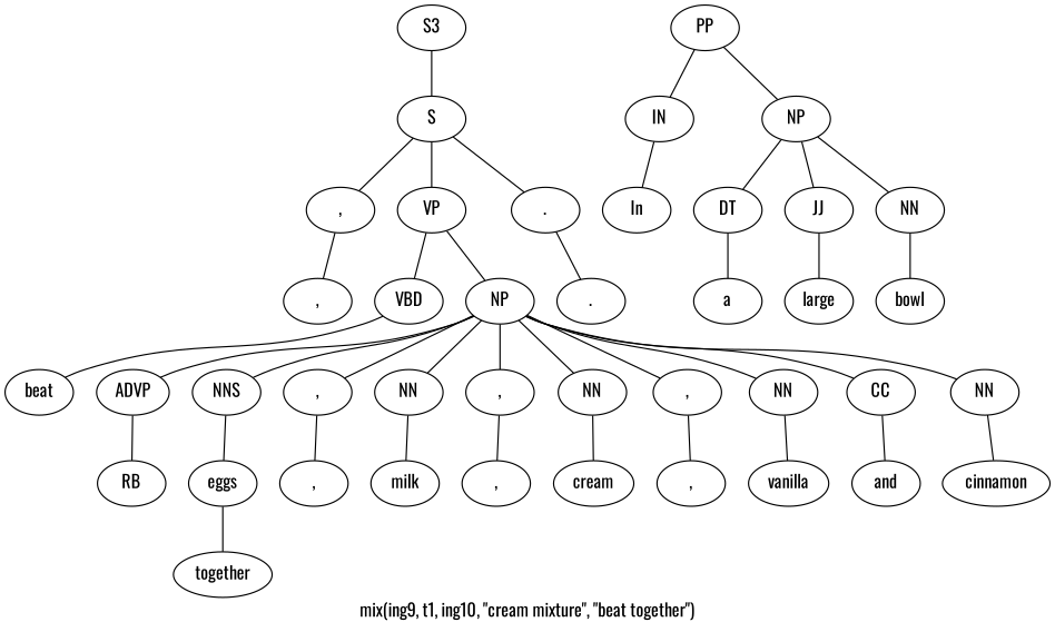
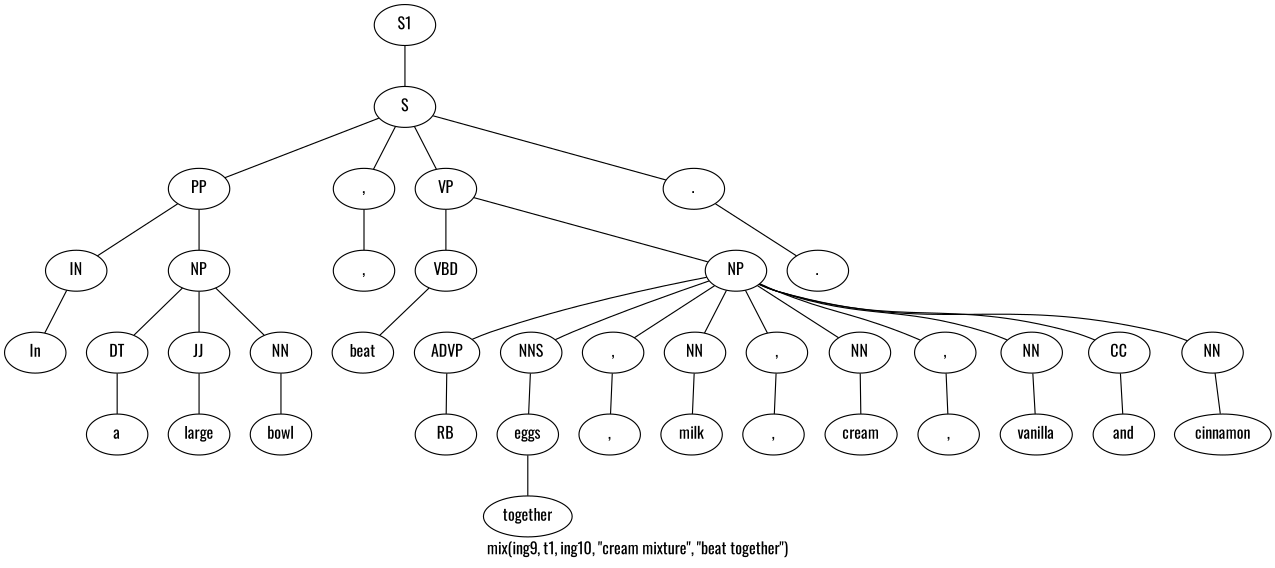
  graph {
    fontname=Oswald
    label="mix(ing9, t1, ing10, \"cream mixture\", \"beat together\")"
    node [fontname=Oswald]
    edge [fontname=Oswald]
-   n1 [label=S3]
+   n1 [label=S1]
    n2 [label=S]
    n3 [label=PP]
    n4 [label=","]
    n5 [label=VP]
    n6 [label="."]
    n7 [label=IN]
    n8 [label=NP]
    n9 [label=","]
    n10 [label=VBD]
    n11 [label=NP]
    n12 [label="."]
    n13 [label=In]
    n14 [label=DT]
    n15 [label=JJ]
    n16 [label=NN]
    n17 [label=a]
    n18 [label=large]
    n19 [label=bowl]
    n20 [label=beat]
    n21 [label=ADVP]
    n22 [label=NNS]
    n23 [label=","]
    n24 [label=NN]
    n25 [label=","]
    n26 [label=NN]
    n27 [label=","]
    n28 [label=NN]
    n29 [label=CC]
    n30 [label=NN]
    n31 [label=RB]
    n32 [label=eggs]
    n33 [label=","]
    n34 [label=milk]
    n35 [label=","]
    n36 [label=cream]
    n37 [label=","]
    n38 [label=vanilla]
    n39 [label=and]
    n40 [label=cinnamon]
    n41 [label=together]
    n1 -- n2
+   n2 -- n3
    n2 -- n4
    n2 -- n5
    n2 -- n6
    n3 -- n7
    n3 -- n8
    n4 -- n9
    n5 -- n10
    n5 -- n11
    n6 -- n12
    n7 -- n13
    n8 -- n14
    n8 -- n15
    n8 -- n16
    n10 -- n20
    n11 -- n21
    n11 -- n22
    n11 -- n23
    n11 -- n24
    n11 -- n25
    n11 -- n26
    n11 -- n27
    n11 -- n28
    n11 -- n29
    n11 -- n30
    n14 -- n17
    n15 -- n18
    n16 -- n19
    n21 -- n31
    n22 -- n32
    n23 -- n33
    n24 -- n34
    n25 -- n35
    n26 -- n36
    n27 -- n37
    n28 -- n38
    n29 -- n39
    n30 -- n40
    n32 -- n41
  }
